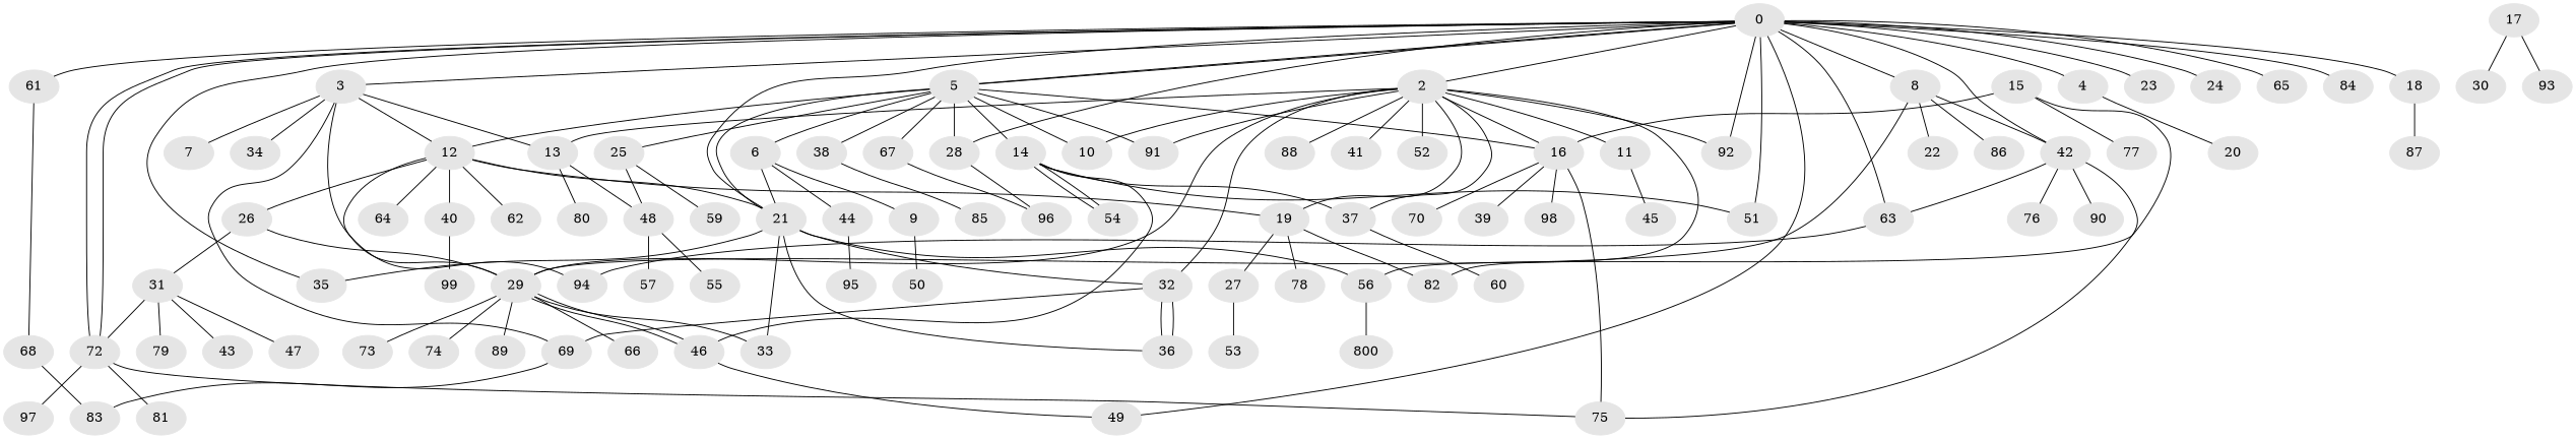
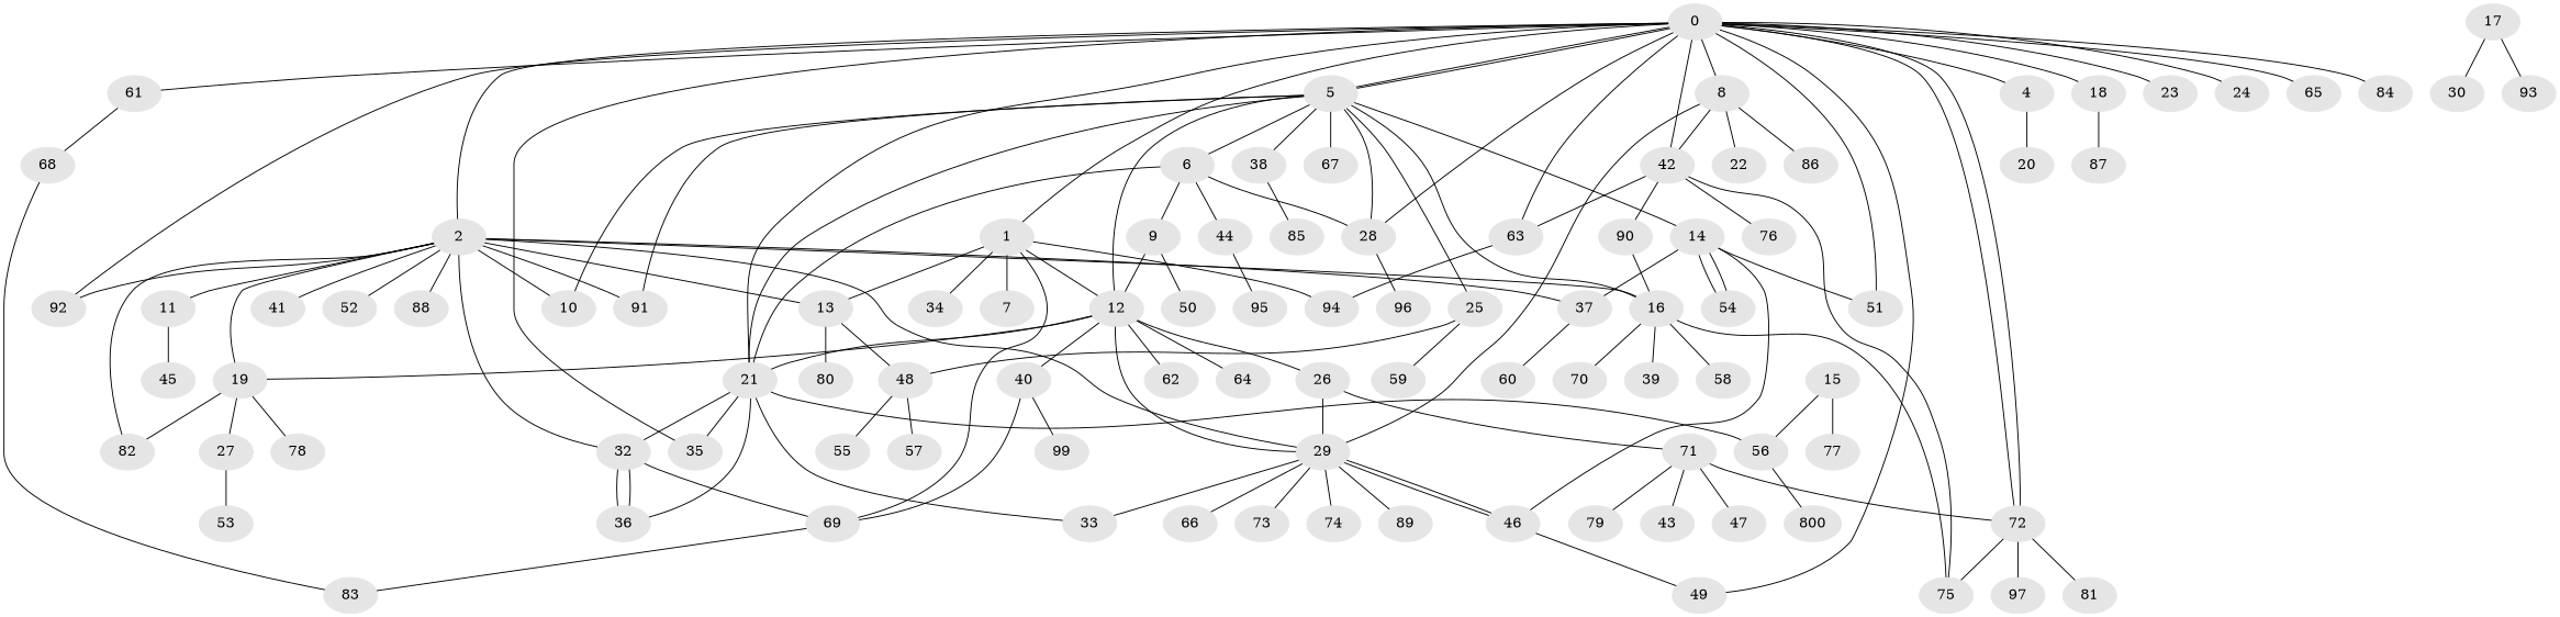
  graph {
    fontname="DejaVu Serif"
    node [color=gray90 fontname="DejaVu Serif" style=filled]
    edge [fontname="DejaVu Serif"]
    n1 [label=0]
    2
-   3
+   3 [label=1]
    4
    5
    8
    18
    21
    23
    24
    28
    35
    42
    49
    51
    61
    63
    65
    72
    84
    92
    10
    11
    13
    16
    19
    29
    32
    37
    41
    52
    82
    88
    91
    7
    12
    34
    69
    94
    20
    6
    14
    25
    38
    67
    22
    86
    87
    56
    33
    36
    96
    75
    76
    90
    68
    81
    97
    45
    48
    80
    39
-   58 [label=98]
+   58
    70
    27
    78
    46
    66
    73
    74
    89
    60
    55
    57
    26
    40
    62
    64
    83
    9
    44
    54
    17
    30
    93
    59
    85
    50
    95
-   31
+   31 [label=71]
    99
    15
    77
    n94 [label=800]
    53
    43
    47
    79
    n1 -- 2
    n1 -- 3
    n1 -- 4
    n1 -- 5
    n1 -- 5
    n1 -- 8
    n1 -- 18
    n1 -- 21
    n1 -- 23
    n1 -- 24
    n1 -- 28
    n1 -- 35
    n1 -- 42
    n1 -- 49
    n1 -- 51
    n1 -- 61
    n1 -- 63
    n1 -- 65
    n1 -- 72
    n1 -- 72
    n1 -- 84
    n1 -- 92
    2 -- 92
    2 -- 10
    2 -- 11
    2 -- 13
    2 -- 16
    2 -- 19
    2 -- 29
    2 -- 32
    2 -- 37
    2 -- 41
    2 -- 52
    2 -- 82
    2 -- 88
    2 -- 91
    3 -- 13
    3 -- 7
    3 -- 12
    3 -- 34
    3 -- 69
    3 -- 94
    4 -- 20
    5 -- 21
    5 -- 28
    5 -- 10
    5 -- 16
    5 -- 91
    5 -- 12
    5 -- 6
    5 -- 14
    5 -- 25
    5 -- 38
    5 -- 67
    8 -- 42
    8 -- 29
    8 -- 22
    8 -- 86
    18 -- 87
    21 -- 35
    21 -- 32
    21 -- 56
    21 -- 33
    21 -- 36
    28 -- 96
    42 -- 63
    42 -- 75
    42 -- 76
    42 -- 90
    61 -- 68
    63 -- 94
    72 -- 75
    72 -- 81
    72 -- 97
    11 -- 45
    13 -- 48
    13 -- 80
    16 -- 75
    16 -- 39
    16 -- 58
    16 -- 70
    19 -- 82
    19 -- 27
    19 -- 78
    29 -- 33
    29 -- 46
    29 -- 46
    29 -- 66
    29 -- 73
    29 -- 74
    29 -- 89
    32 -- 69
    32 -- 36
    32 -- 36
    37 -- 60
    12 -- 21
    12 -- 19
    12 -- 29
    12 -- 26
    12 -- 40
    12 -- 62
    12 -- 64
    69 -- 83
    6 -- 21
+   6 -- 28
    6 -- 9
    6 -- 44
    14 -- 51
    14 -- 37
    14 -- 46
    14 -- 54
    14 -- 54
    25 -- 48
    25 -- 59
    38 -- 85
-   67 -- 96
    56 -- n94
    68 -- 83
    48 -- 55
    48 -- 57
    27 -- 53
    46 -- 49
    26 -- 29
    26 -- 31
+   40 -- 69
    40 -- 99
+   9 -- 12
    9 -- 50
    44 -- 95
    17 -- 30
    17 -- 93
    31 -- 72
    31 -- 43
    31 -- 47
    31 -- 79
-   15 -- 16
+   90 -- 16
    15 -- 56
    15 -- 77
  }
